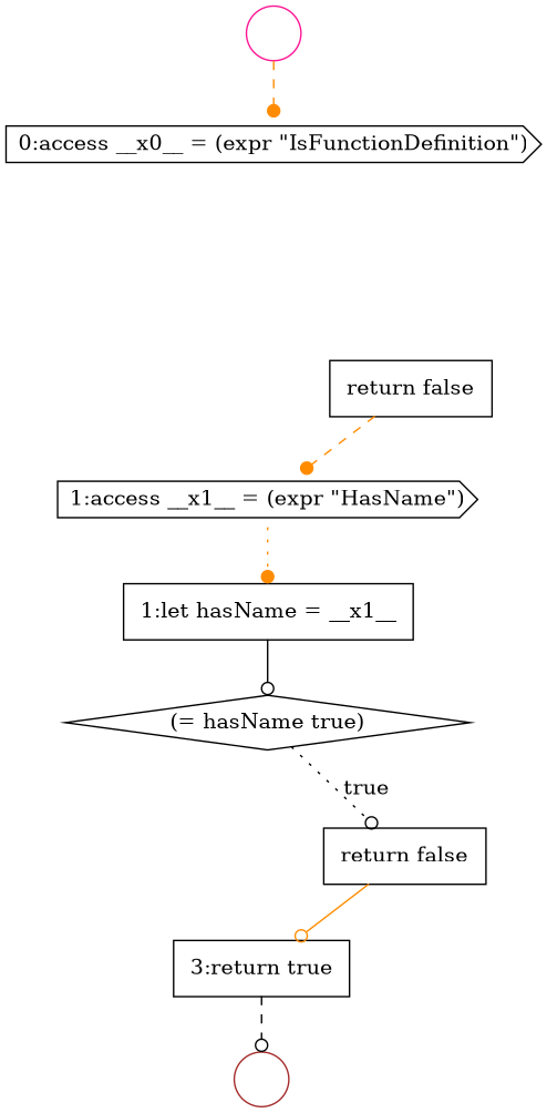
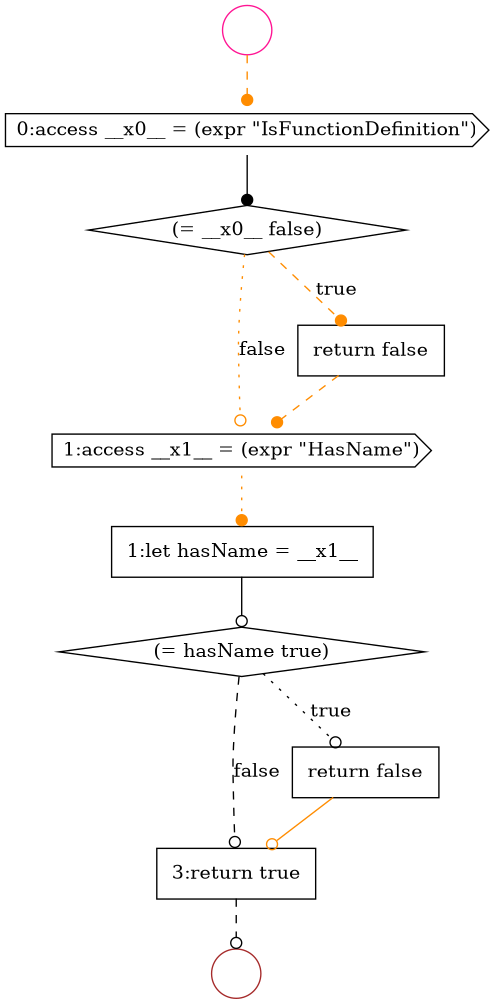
  digraph {
    node [color=black fillcolor=white shape=none style=filled]
    edge [arrowhead=odot color=darkorange style=dashed]
+   n1 [label=<<font color="black">(= __x0__ false)</font>> shape=diamond]
    n2 [label=<<font color="black">1:access __x1__ = (expr &quot;HasName&quot;)</font>> shape=cds]
    n3 [label=<<font color="black">     <table border="0" cellborder="1" cellspacing="0" cellpadding="10">       <tr><td align="left">return false</td></tr>     </table>   </font>> margin=0]
    n4 [label=<<font color="black">     <table border="0" cellborder="1" cellspacing="0" cellpadding="10">       <tr><td align="left">1:let hasName = __x1__</td></tr>     </table>   </font>> margin=0]
    n5 [label=<<font color="black">(= hasName true)</font>> shape=diamond]
    n6 [label=<<font color="black">     <table border="0" cellborder="1" cellspacing="0" cellpadding="10">       <tr><td align="left">3:return true</td></tr>     </table>   </font>> margin=0]
    n7 [label=<<font color="black">     <table border="0" cellborder="1" cellspacing="0" cellpadding="10">       <tr><td align="left">return false</td></tr>     </table>   </font>> margin=0]
    n8 [color=brown label=" " shape=circle]
    n9 [color=deeppink label=" " shape=circle]
    n10 [label=<<font color="black">0:access __x0__ = (expr &quot;IsFunctionDefinition&quot;)</font>> shape=cds]
+   n1 -> n2 [label=<<font color="black">false</font>> style=dotted]
+   n1 -> n3 [arrowhead=dot label=<<font color="black">true</font>>]
    n2 -> n4 [arrowhead=dot style=dotted]
    n3 -> n2 [arrowhead=dot]
    n4 -> n5 [color=black style=solid]
+   n5 -> n6 [color=black label=<<font color="black">false</font>>]
    n5 -> n7 [color=black label=<<font color="black">true</font>> style=dotted]
    n6 -> n8 [color=black]
    n7 -> n6 [style=solid]
    n9 -> n10 [arrowhead=dot]
+   n10 -> n1 [arrowhead=dot color=black style=solid]
  }
